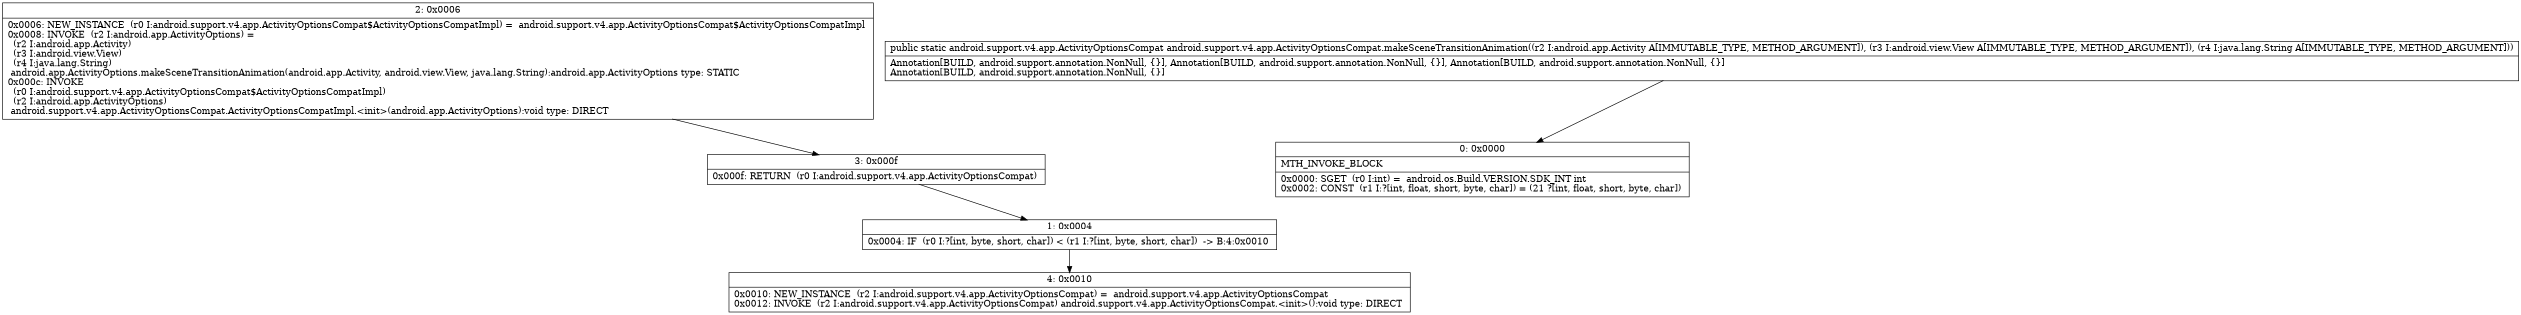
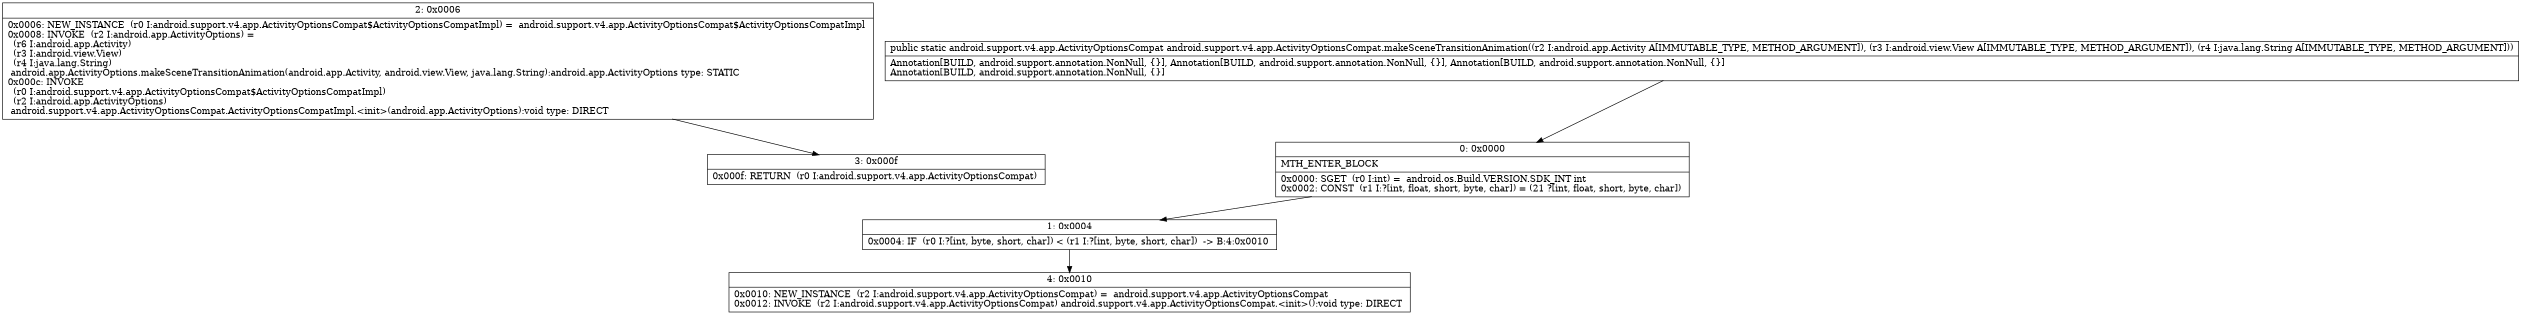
  digraph {
    node [shape=record]
-   n1 [label="{0\:\ 0x0000|MTH_INVOKE_BLOCK\l|0x0000: SGET  (r0 I:int) =  android.os.Build.VERSION.SDK_INT int \l0x0002: CONST  (r1 I:?[int, float, short, byte, char]) = (21 ?[int, float, short, byte, char]) \l}"]
+   n1 [label="{0\:\ 0x0000|MTH_ENTER_BLOCK\l|0x0000: SGET  (r0 I:int) =  android.os.Build.VERSION.SDK_INT int \l0x0002: CONST  (r1 I:?[int, float, short, byte, char]) = (21 ?[int, float, short, byte, char]) \l}"]
    n2 [label="{1\:\ 0x0004|0x0004: IF  (r0 I:?[int, byte, short, char]) \< (r1 I:?[int, byte, short, char])  \-\> B:4:0x0010 \l}"]
    n3 [label="{4\:\ 0x0010|0x0010: NEW_INSTANCE  (r2 I:android.support.v4.app.ActivityOptionsCompat) =  android.support.v4.app.ActivityOptionsCompat \l0x0012: INVOKE  (r2 I:android.support.v4.app.ActivityOptionsCompat) android.support.v4.app.ActivityOptionsCompat.\<init\>():void type: DIRECT \l}"]
-   n4 [label="{2\:\ 0x0006|0x0006: NEW_INSTANCE  (r0 I:android.support.v4.app.ActivityOptionsCompat$ActivityOptionsCompatImpl) =  android.support.v4.app.ActivityOptionsCompat$ActivityOptionsCompatImpl \l0x0008: INVOKE  (r2 I:android.app.ActivityOptions) = \l  (r2 I:android.app.Activity)\l  (r3 I:android.view.View)\l  (r4 I:java.lang.String)\l android.app.ActivityOptions.makeSceneTransitionAnimation(android.app.Activity, android.view.View, java.lang.String):android.app.ActivityOptions type: STATIC \l0x000c: INVOKE  \l  (r0 I:android.support.v4.app.ActivityOptionsCompat$ActivityOptionsCompatImpl)\l  (r2 I:android.app.ActivityOptions)\l android.support.v4.app.ActivityOptionsCompat.ActivityOptionsCompatImpl.\<init\>(android.app.ActivityOptions):void type: DIRECT \l}"]
+   n4 [label="{2\:\ 0x0006|0x0006: NEW_INSTANCE  (r0 I:android.support.v4.app.ActivityOptionsCompat$ActivityOptionsCompatImpl) =  android.support.v4.app.ActivityOptionsCompat$ActivityOptionsCompatImpl \l0x0008: INVOKE  (r2 I:android.app.ActivityOptions) = \l  (r6 I:android.app.Activity)\l  (r3 I:android.view.View)\l  (r4 I:java.lang.String)\l android.app.ActivityOptions.makeSceneTransitionAnimation(android.app.Activity, android.view.View, java.lang.String):android.app.ActivityOptions type: STATIC \l0x000c: INVOKE  \l  (r0 I:android.support.v4.app.ActivityOptionsCompat$ActivityOptionsCompatImpl)\l  (r2 I:android.app.ActivityOptions)\l android.support.v4.app.ActivityOptionsCompat.ActivityOptionsCompatImpl.\<init\>(android.app.ActivityOptions):void type: DIRECT \l}"]
    n5 [label="{3\:\ 0x000f|0x000f: RETURN  (r0 I:android.support.v4.app.ActivityOptionsCompat) \l}"]
    n6 [label="{public static android.support.v4.app.ActivityOptionsCompat android.support.v4.app.ActivityOptionsCompat.makeSceneTransitionAnimation((r2 I:android.app.Activity A[IMMUTABLE_TYPE, METHOD_ARGUMENT]), (r3 I:android.view.View A[IMMUTABLE_TYPE, METHOD_ARGUMENT]), (r4 I:java.lang.String A[IMMUTABLE_TYPE, METHOD_ARGUMENT]))  | Annotation[BUILD, android.support.annotation.NonNull, \{\}], Annotation[BUILD, android.support.annotation.NonNull, \{\}], Annotation[BUILD, android.support.annotation.NonNull, \{\}]\lAnnotation[BUILD, android.support.annotation.NonNull, \{\}]\l}"]
-   n5 -> n2
+   n1 -> n2
    n2 -> n3
    n4 -> n5
    n6 -> n1
  }
